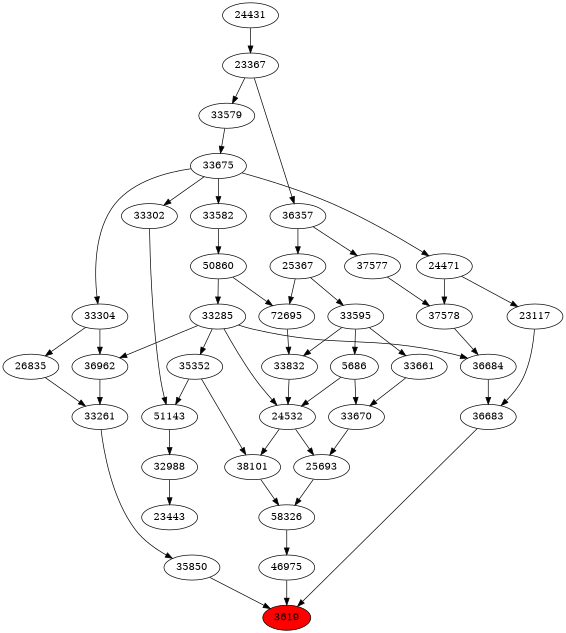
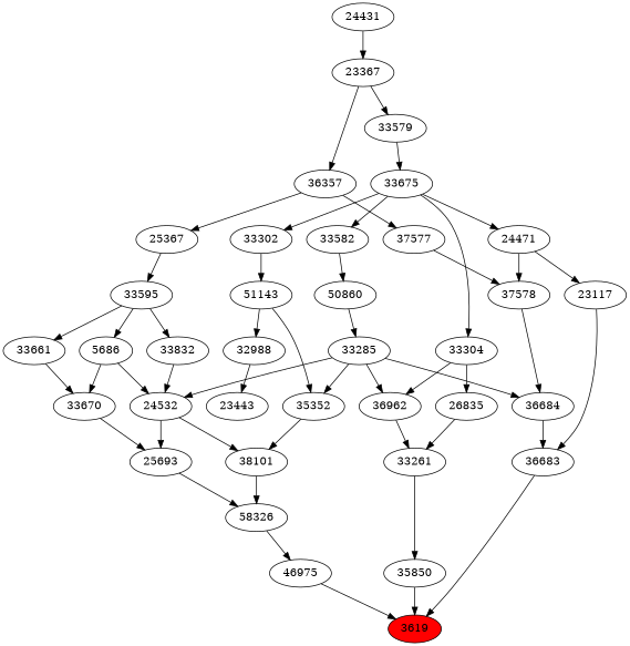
  strict digraph {
    n1 [fillcolor=red label=3619 style=filled]
    n2 [label=46975]
    n3 [label=36683]
    n4 [label=35850]
    n5 [label=58326]
    n6 [label=23443]
    n7 [label=38101]
    n8 [label=36684]
    n9 [label=23117]
    n10 [label=33261]
    n11 [label=25693]
    n12 [label=32988]
    n13 [label=24532]
    n14 [label=35352]
    n15 [label=33285]
    n16 [label=36962]
    n17 [label=37578]
    n18 [label=24471]
    n19 [label=26835]
    n20 [label=33670]
    n21 [label=51143]
    n22 [label=5686]
    n23 [label=33832]
    n24 [label=50860]
-   n25 [label=72695]
    n26 [label=37577]
    n27 [label=33675]
    n28 [label=33304]
    n29 [label=33302]
    n30 [label=33582]
    n31 [label=33661]
    n32 [label=33595]
    n33 [label=36357]
    n34 [label=25367]
    n35 [label=33579]
    n36 [label=23367]
    n37 [label=24431]
    n2 -> n1
    n3 -> n1
    n4 -> n1
    n5 -> n2
    n7 -> n5
    n8 -> n3
    n9 -> n3
    n10 -> n4
    n11 -> n5
    n12 -> n6
    n13 -> n7
    n13 -> n11
    n14 -> n7
    n15 -> n8
    n15 -> n13
    n15 -> n14
    n15 -> n16
    n16 -> n10
    n17 -> n8
    n18 -> n9
    n18 -> n17
    n19 -> n10
    n20 -> n11
    n21 -> n12
-   n14 -> n21
+   n21 -> n14
    n22 -> n13
    n22 -> n20
    n23 -> n13
    n24 -> n15
-   n24 -> n25
-   n25 -> n23
    n26 -> n17
    n27 -> n18
    n27 -> n28
    n27 -> n29
    n27 -> n30
    n28 -> n16
    n28 -> n19
    n29 -> n21
    n30 -> n24
    n31 -> n20
    n32 -> n22
    n32 -> n23
    n32 -> n31
    n33 -> n26
    n33 -> n34
-   n34 -> n25
    n34 -> n32
    n35 -> n27
    n36 -> n33
    n36 -> n35
    n37 -> n36
  }
